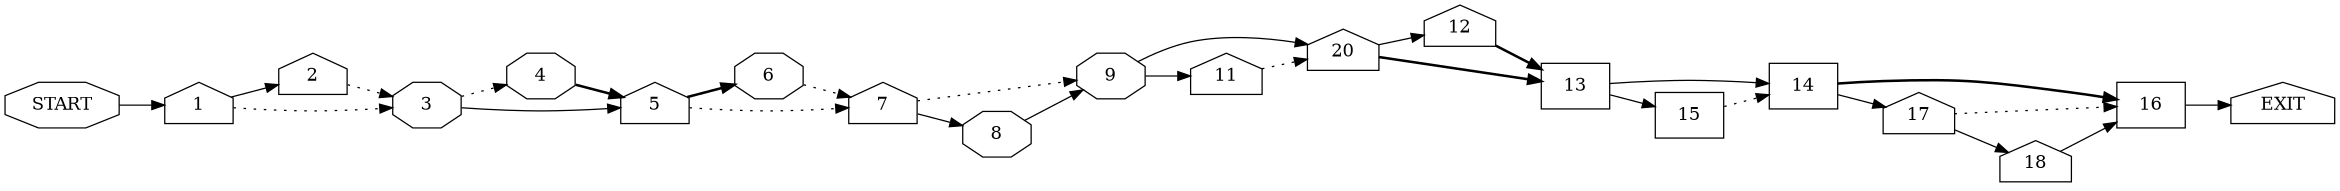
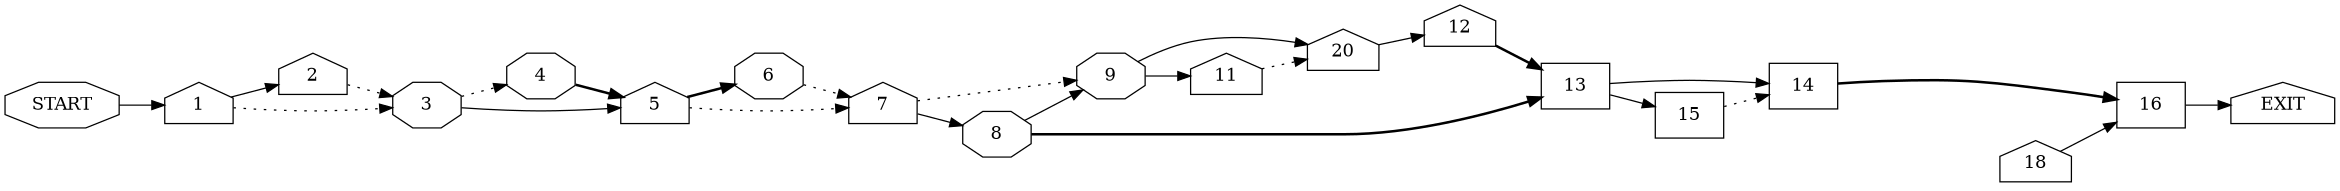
  digraph {
    rankdir=LR
    node [shape=house]
    edge [style=solid]
    n1 [label=START shape=octagon]
    1
    2
    3 [shape=octagon]
    n5 [label=EXIT]
    4 [shape=octagon]
    5
    6 [shape=octagon]
    7
    8 [shape=octagon]
    9 [shape=octagon]
    n12 [label=20]
    11
    12
    13 [shape=box]
    14 [shape=box]
    15 [shape=box]
    16 [shape=box]
-   17
    18
    n1 -> 1
    1 -> 2
    1 -> 3 [style=dotted]
    2 -> 3 [style=dotted]
    3 -> 4 [style=dotted]
    3 -> 5
    4 -> 5 [style=bold]
    5 -> 6 [style=bold]
    5 -> 7 [style=dotted]
    6 -> 7 [style=dotted]
    7 -> 8
    7 -> 9 [style=dotted]
    8 -> 9
    9 -> n12
    9 -> 11
    n12 -> 12
-   n12 -> 13 [style=bold]
+   8 -> 13 [style=bold]
    11 -> n12 [style=dotted]
    12 -> 13 [style=bold]
    13 -> 14
    13 -> 15
    14 -> 16 [style=bold]
-   14 -> 17
    15 -> 14 [style=dotted]
    16 -> n5
-   17 -> 16 [style=dotted]
-   17 -> 18
    18 -> 16
  }
